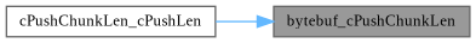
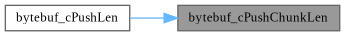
  digraph {
    rankdir=RL
    fontname="Liberation Serif"
    node [color=gray40 fontname="Liberation Serif" fontsize=10 shape=box style=filled]
    n1 [fillcolor=grey60 fontcolor=black height=0.2 label=bytebuf_cPushChunkLen width=0.4]
-   n2 [fillcolor=white height=0.2 label=cPushChunkLen_cPushLen width=0.4]
+   n2 [fillcolor=white height=0.2 label=bytebuf_cPushLen width=0.4]
    n1 -> n2 [color=steelblue1 dir=back fontname="Liberation Serif" fontsize=10 labelfontname=Helvetica labelfontsize=10 style=solid]
  }
